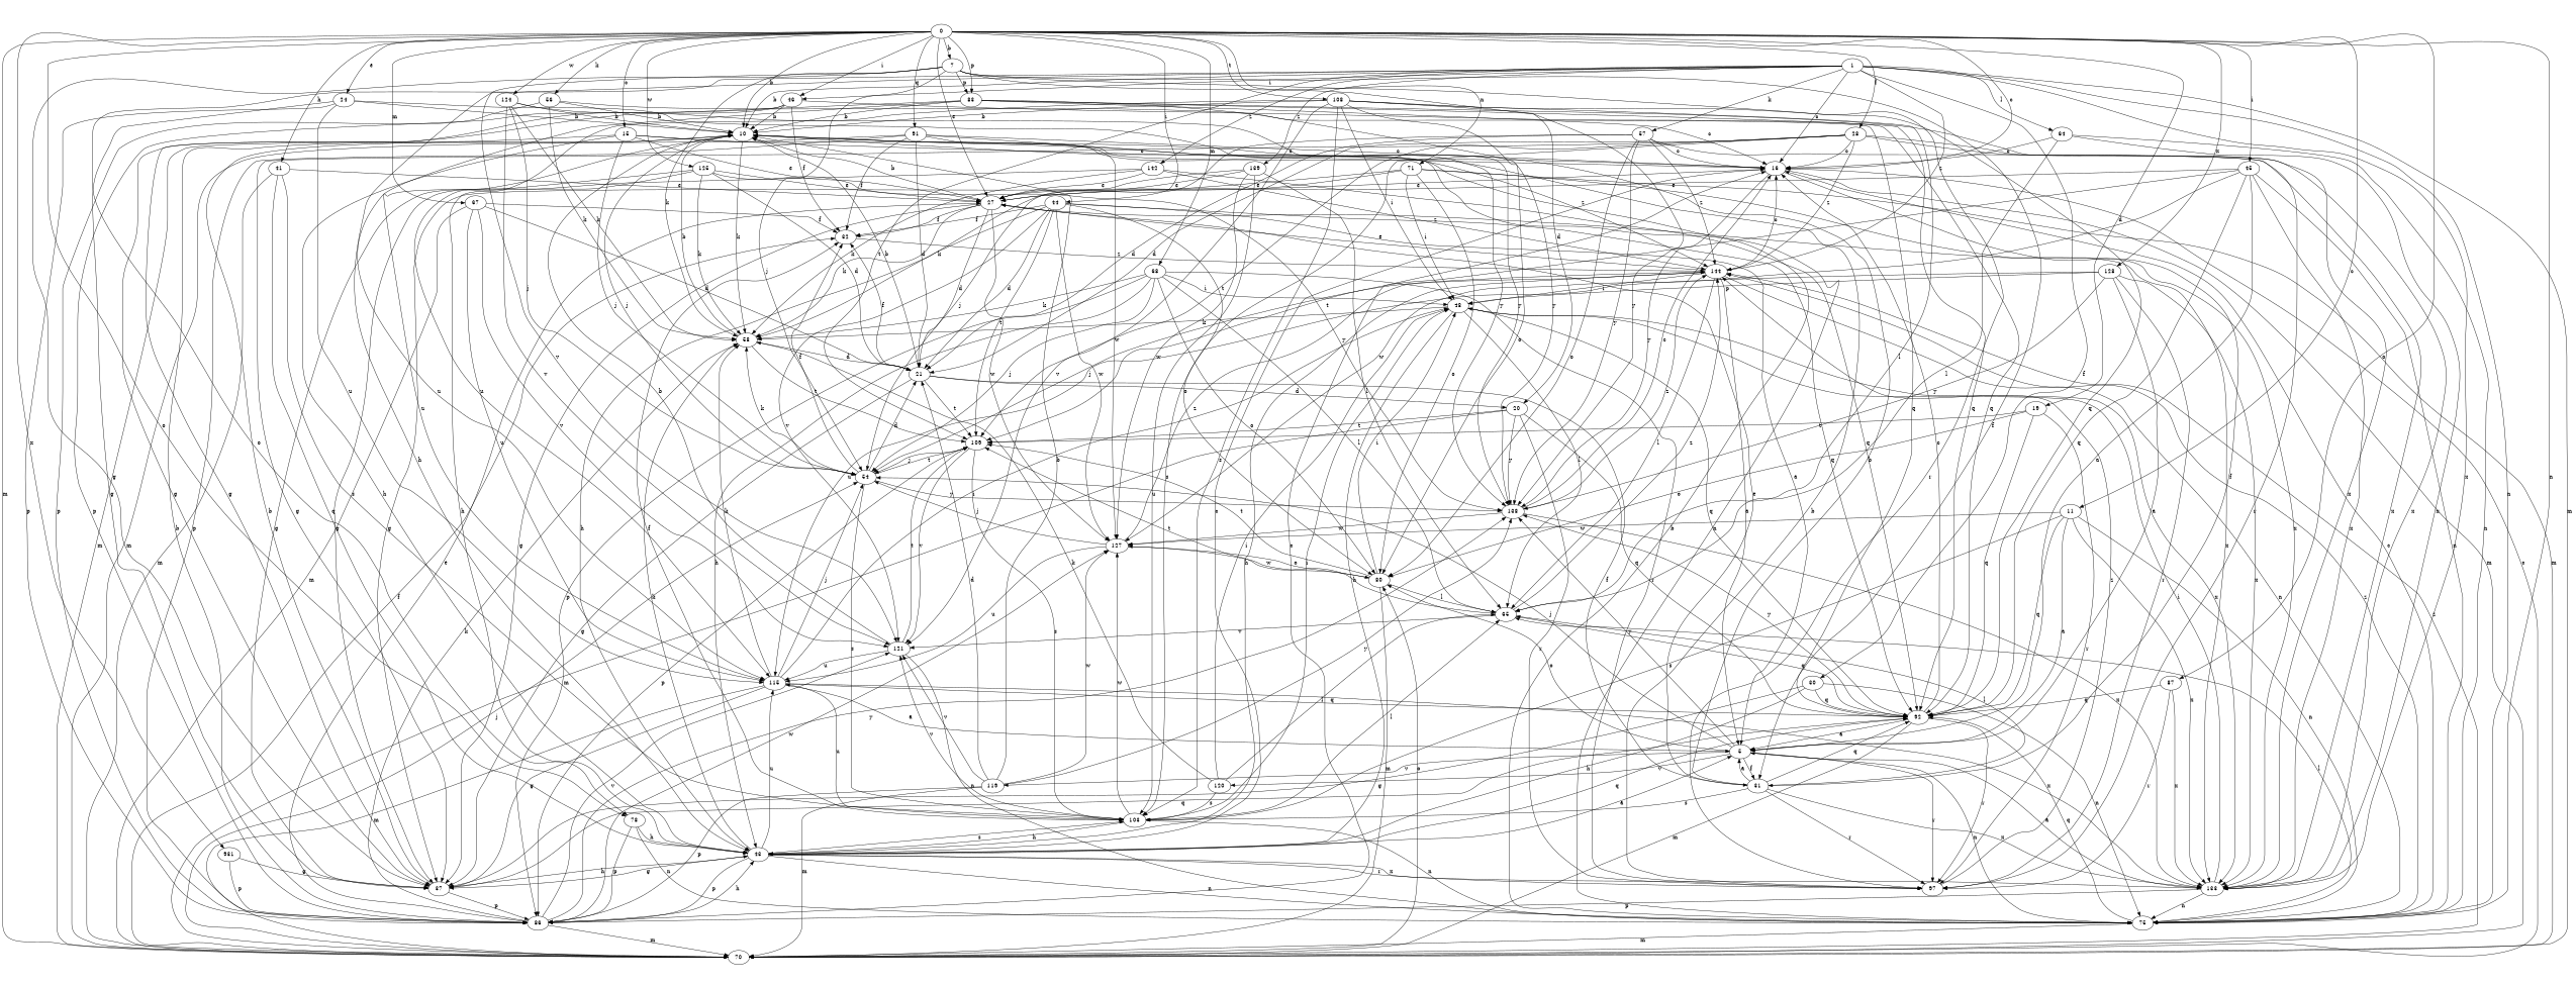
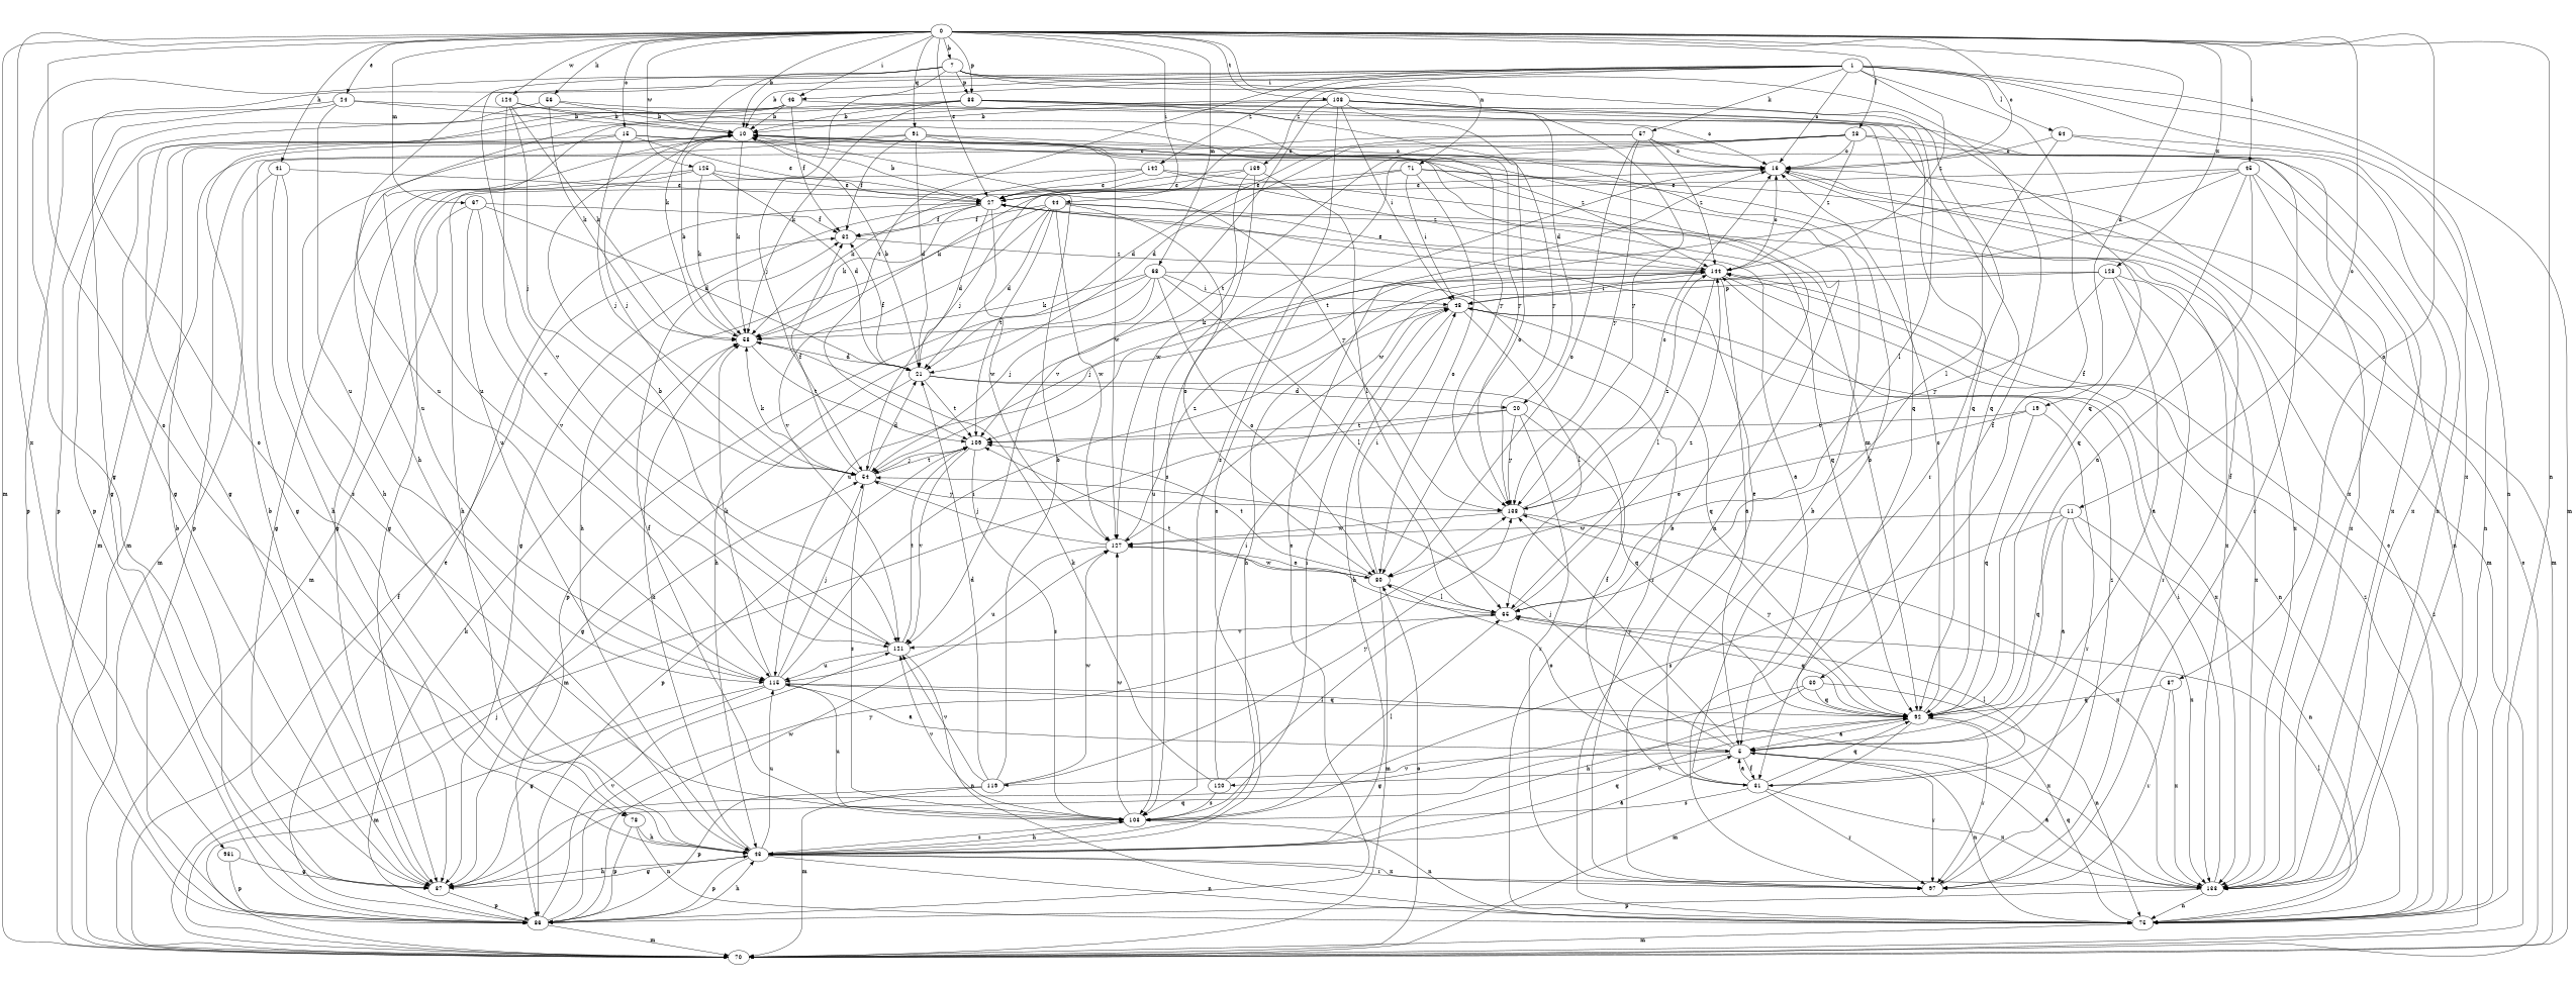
  strict digraph {
    0
    7
    10
    11
    15
    16
    19
    24
    27
    28
    41
    44
    45
    46
    56
    67
    68
    70
    71
    75
    n21 [label=87]
    78
    83
    91
    108
    124
    125
    128
    n29 [label=931]
    31
    54
    97
    20
    37
    58
    121
    115
    133
    5
    92
    103
    127
    43
    138
    109
    80
    86
    21
    32
    144
    65
    48
    1
    30
    57
    64
    139
    142
    119
    120
    0 -> 7 [label=b]
    0 -> 10 [label=b]
    0 -> 11 [label=c]
    0 -> 15 [label=c]
    0 -> 16 [label=c]
    0 -> 19 [label=d]
    0 -> 24 [label=e]
    0 -> 27 [label=e]
    0 -> 28 [label=f]
    0 -> 41 [label=h]
    0 -> 44 [label=i]
    0 -> 45 [label=i]
    0 -> 46 [label=i]
    0 -> 56 [label=k]
    0 -> 67 [label=m]
    0 -> 68 [label=m]
    0 -> 70 [label=m]
    0 -> 71 [label=n]
    0 -> 75 [label=n]
    0 -> n21 [label=o]
    0 -> 78 [label=o]
    0 -> 83 [label=p]
    0 -> 91 [label=q]
    0 -> 108 [label=t]
    0 -> 124 [label=w]
    0 -> 125 [label=w]
    0 -> 128 [label=x]
    0 -> n29 [label=x]
    7 -> 83 [label=p]
    7 -> 31 [label=f]
    7 -> 54 [label=j]
    7 -> 97 [label=r]
    7 -> 20 [label=d]
    7 -> 37 [label=g]
    7 -> 58 [label=k]
    7 -> 121 [label=v]
    10 -> 16 [label=c]
    10 -> 54 [label=j]
    10 -> 58 [label=k]
    10 -> 115 [label=u]
    11 -> 75 [label=n]
    11 -> 133 [label=x]
    11 -> 5 [label=a]
    11 -> 92 [label=q]
    11 -> 103 [label=s]
    11 -> 127 [label=w]
    15 -> 16 [label=c]
    15 -> 27 [label=e]
    15 -> 70 [label=m]
    15 -> 75 [label=n]
    15 -> 54 [label=j]
    15 -> 43 [label=h]
    16 -> 27 [label=e]
    16 -> 70 [label=m]
    16 -> 31 [label=f]
-   16 -> 138 [label=y]
    19 -> 97 [label=r]
    19 -> 92 [label=q]
    19 -> 109 [label=t]
    19 -> 80 [label=o]
    24 -> 10 [label=b]
    24 -> 37 [label=g]
    24 -> 115 [label=u]
    24 -> 138 [label=y]
    24 -> 86 [label=p]
    27 -> 10 [label=b]
    27 -> 37 [label=g]
    27 -> 58 [label=k]
    27 -> 133 [label=x]
    27 -> 127 [label=w]
    27 -> 21 [label=d]
    27 -> 32 [label=f]
    28 -> 16 [label=c]
    28 -> 97 [label=r]
    28 -> 37 [label=g]
    28 -> 133 [label=x]
    28 -> 103 [label=s]
    28 -> 109 [label=t]
    28 -> 21 [label=d]
    28 -> 144 [label=z]
    41 -> 27 [label=e]
    41 -> 70 [label=m]
    41 -> 103 [label=s]
-   41 -> 43 [label=q]
+   41 -> 43 [label=h]
    44 -> 121 [label=v]
    44 -> 5 [label=a]
    44 -> 92 [label=q]
    44 -> 127 [label=w]
    44 -> 43 [label=h]
    44 -> 109 [label=t]
    44 -> 80 [label=o]
    44 -> 21 [label=d]
    44 -> 32 [label=f]
    45 -> 27 [label=e]
    45 -> 75 [label=n]
    45 -> 133 [label=x]
    45 -> 5 [label=a]
    45 -> 92 [label=q]
    45 -> 127 [label=w]
    45 -> 109 [label=t]
    46 -> 10 [label=b]
    46 -> 37 [label=g]
    46 -> 92 [label=q]
    46 -> 86 [label=p]
    46 -> 32 [label=f]
    56 -> 10 [label=b]
    56 -> 58 [label=k]
    56 -> 92 [label=q]
    56 -> 86 [label=p]
    67 -> 70 [label=m]
    67 -> 121 [label=v]
    67 -> 115 [label=u]
    67 -> 21 [label=d]
    67 -> 32 [label=f]
    68 -> 54 [label=j]
    68 -> 97 [label=r]
    68 -> 58 [label=k]
    68 -> 43 [label=h]
    68 -> 80 [label=o]
    68 -> 86 [label=p]
    68 -> 65 [label=l]
    68 -> 48 [label=i]
    70 -> 16 [label=c]
    70 -> 54 [label=j]
    70 -> 80 [label=o]
    70 -> 32 [label=f]
    70 -> 144 [label=z]
    71 -> 27 [label=e]
    71 -> 70 [label=m]
    71 -> 58 [label=k]
    71 -> 133 [label=x]
    71 -> 80 [label=o]
    71 -> 48 [label=i]
    75 -> 10 [label=b]
    75 -> 16 [label=c]
    75 -> 70 [label=m]
    75 -> 92 [label=q]
    75 -> 144 [label=z]
    75 -> 65 [label=l]
    n21 -> 97 [label=r]
    n21 -> 133 [label=x]
    n21 -> 92 [label=q]
    78 -> 75 [label=n]
    78 -> 43 [label=h]
    78 -> 86 [label=p]
    83 -> 10 [label=b]
    83 -> 16 [label=c]
    83 -> 37 [label=g]
+   83 -> 58 [label=k]
    83 -> 115 [label=u]
    83 -> 133 [label=x]
    83 -> 92 [label=q]
    83 -> 138 [label=y]
    91 -> 16 [label=c]
    91 -> 70 [label=m]
    91 -> 127 [label=w]
    91 -> 86 [label=p]
    91 -> 21 [label=d]
    91 -> 32 [label=f]
    91 -> 144 [label=z]
    108 -> 10 [label=b]
    108 -> 121 [label=v]
    108 -> 115 [label=u]
    108 -> 92 [label=q]
    108 -> 103 [label=s]
    108 -> 138 [label=y]
    108 -> 80 [label=o]
    108 -> 65 [label=l]
    108 -> 48 [label=i]
    124 -> 10 [label=b]
    124 -> 54 [label=j]
    124 -> 58 [label=k]
    124 -> 121 [label=v]
    124 -> 138 [label=y]
    125 -> 27 [label=e]
    125 -> 37 [label=g]
    125 -> 58 [label=k]
    125 -> 43 [label=h]
    125 -> 138 [label=y]
    125 -> 21 [label=d]
    128 -> 97 [label=r]
    128 -> 115 [label=u]
    128 -> 133 [label=x]
    128 -> 5 [label=a]
    128 -> 138 [label=y]
    128 -> 48 [label=p]
    n29 -> 37 [label=g]
    n29 -> 86 [label=p]
    31 -> 10 [label=b]
    31 -> 27 [label=e]
    31 -> 97 [label=r]
    31 -> 133 [label=x]
    31 -> 5 [label=a]
    31 -> 92 [label=q]
    31 -> 103 [label=s]
    31 -> 65 [label=l]
    54 -> 58 [label=k]
    54 -> 103 [label=s]
    54 -> 138 [label=y]
    54 -> 109 [label=t]
    54 -> 21 [label=d]
    54 -> 32 [label=f]
    97 -> 10 [label=b]
    97 -> 144 [label=z]
    20 -> 70 [label=m]
    20 -> 97 [label=r]
    20 -> 92 [label=q]
    20 -> 138 [label=y]
    20 -> 109 [label=t]
    37 -> 10 [label=b]
    37 -> 92 [label=q]
    37 -> 43 [label=h]
    37 -> 86 [label=p]
    58 -> 10 [label=b]
    58 -> 109 [label=t]
    58 -> 21 [label=d]
    121 -> 10 [label=b]
    121 -> 75 [label=n]
    121 -> 115 [label=u]
    121 -> 109 [label=t]
    115 -> 70 [label=m]
    115 -> 54 [label=j]
    115 -> 37 [label=g]
    115 -> 58 [label=k]
    115 -> 133 [label=x]
    115 -> 5 [label=a]
    115 -> 92 [label=q]
    115 -> 48 [label=i]
    133 -> 75 [label=n]
    133 -> 5 [label=a]
    133 -> 86 [label=p]
    133 -> 48 [label=i]
    5 -> 75 [label=n]
    5 -> 31 [label=f]
    5 -> 54 [label=j]
    5 -> 97 [label=r]
    5 -> 138 [label=y]
    5 -> 80 [label=o]
    5 -> 119 [label=v]
    5 -> 120 [label=v]
    92 -> 16 [label=c]
    92 -> 70 [label=m]
    92 -> 97 [label=r]
    92 -> 5 [label=a]
    92 -> 138 [label=y]
    103 -> 75 [label=n]
    103 -> 121 [label=v]
    103 -> 115 [label=u]
    103 -> 127 [label=w]
    103 -> 43 [label=h]
    103 -> 32 [label=f]
    103 -> 65 [label=l]
    103 -> 48 [label=i]
    127 -> 54 [label=j]
    127 -> 115 [label=u]
    127 -> 80 [label=o]
    127 -> 144 [label=z]
    43 -> 16 [label=c]
    43 -> 75 [label=n]
    43 -> 97 [label=r]
    43 -> 37 [label=g]
    43 -> 58 [label=k]
    43 -> 115 [label=u]
    43 -> 133 [label=x]
    43 -> 5 [label=a]
    43 -> 92 [label=q]
    43 -> 103 [label=s]
    43 -> 86 [label=p]
    138 -> 16 [label=c]
    138 -> 133 [label=x]
    138 -> 127 [label=w]
    138 -> 144 [label=z]
    109 -> 54 [label=j]
    109 -> 121 [label=v]
    109 -> 103 [label=s]
    109 -> 86 [label=p]
    80 -> 70 [label=m]
    80 -> 127 [label=w]
    80 -> 109 [label=t]
    80 -> 65 [label=l]
    80 -> 48 [label=i]
    86 -> 10 [label=b]
    86 -> 16 [label=c]
    86 -> 27 [label=e]
    86 -> 70 [label=m]
    86 -> 58 [label=k]
    86 -> 121 [label=v]
    86 -> 127 [label=w]
    86 -> 43 [label=h]
    86 -> 138 [label=y]
    21 -> 10 [label=b]
    21 -> 31 [label=f]
    21 -> 20 [label=d]
    21 -> 37 [label=g]
    21 -> 109 [label=t]
    21 -> 32 [label=f]
    32 -> 144 [label=z]
    144 -> 16 [label=c]
    144 -> 27 [label=e]
    144 -> 75 [label=n]
    144 -> 54 [label=j]
    144 -> 5 [label=a]
    144 -> 43 [label=h]
    144 -> 65 [label=l]
    144 -> 48 [label=i]
    65 -> 121 [label=v]
    65 -> 92 [label=q]
    65 -> 109 [label=t]
    65 -> 144 [label=z]
    48 -> 58 [label=k]
    48 -> 133 [label=x]
    48 -> 92 [label=q]
    48 -> 43 [label=h]
    48 -> 65 [label=l]
    1 -> 10 [label=b]
    1 -> 16 [label=c]
    1 -> 46 [label=i]
    1 -> 70 [label=m]
    1 -> 75 [label=n]
    1 -> 78 [label=o]
    1 -> 133 [label=x]
    1 -> 43 [label=h]
    1 -> 109 [label=t]
    1 -> 144 [label=z]
    1 -> 30 [label=f]
    1 -> 57 [label=k]
    1 -> 64 [label=l]
    1 -> 139 [label=z]
    1 -> 142 [label=z]
    30 -> 75 [label=n]
    30 -> 37 [label=g]
    30 -> 92 [label=q]
    30 -> 43 [label=h]
    57 -> 16 [label=c]
    57 -> 54 [label=j]
    57 -> 133 [label=x]
    57 -> 138 [label=y]
    57 -> 80 [label=o]
    57 -> 21 [label=d]
    57 -> 144 [label=z]
    64 -> 16 [label=c]
    64 -> 75 [label=n]
    64 -> 133 [label=x]
    64 -> 65 [label=l]
    139 -> 27 [label=e]
    139 -> 37 [label=g]
    139 -> 103 [label=u]
    139 -> 127 [label=w]
    139 -> 65 [label=l]
    142 -> 27 [label=e]
    142 -> 37 [label=g]
    142 -> 58 [label=k]
-   142 -> 92 [label=q]
+   142 -> 92 [label=m]
    142 -> 144 [label=z]
    119 -> 10 [label=b]
    119 -> 70 [label=m]
    119 -> 121 [label=v]
    119 -> 127 [label=w]
    119 -> 138 [label=y]
    119 -> 86 [label=p]
    119 -> 21 [label=d]
    120 -> 58 [label=k]
    120 -> 103 [label=s]
    120 -> 65 [label=l]
    120 -> 48 [label=i]
  }
